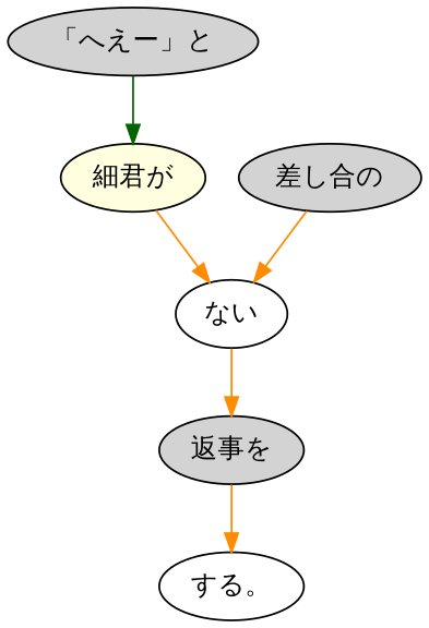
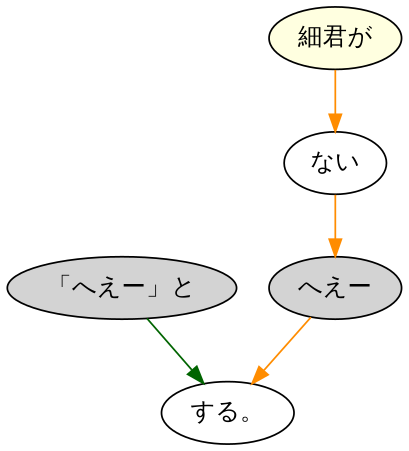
  digraph {
    node [fillcolor=lightgrey style=filled]
    edge [color=darkorange]
    n1 [label="「へえー」と"]
    n2 [fillcolor=white label="する。"]
    n3 [fillcolor=lightyellow label="細君が"]
    n4 [fillcolor=white label="ない"]
-   n5 [label="返事を"]
-   n6 [label="差し合の"]
-   n1 -> n3 [color=darkgreen]
+   n5 [label="へえー"]
+   n1 -> n2 [color=darkgreen]
    n3 -> n4
    n4 -> n5
    n5 -> n2
-   n6 -> n4
  }
